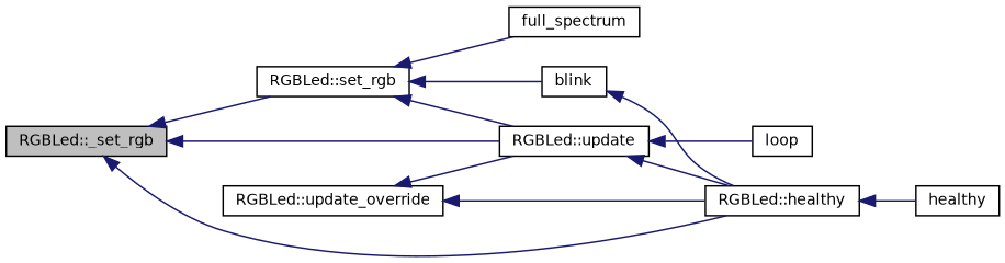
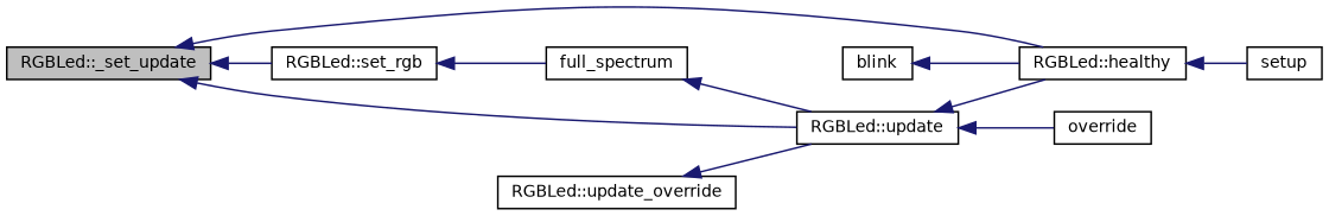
  digraph {
    rankdir=LR
    node [color=black fillcolor=white fontname=Helvetica fontsize=10 shape=record style=filled]
    edge [color=midnightblue dir=back fontname=Helvetica fontsize=10 labelfontname=Helvetica labelfontsize=10 style=solid]
-   n1 [fillcolor=grey75 fontcolor=black height=0.2 label="RGBLed::_set_rgb" width=0.4]
+   n1 [fillcolor=grey75 fontcolor=black height=0.2 label="RGBLed::_set_update" width=0.4]
    n2 [height=0.2 label="RGBLed::healthy" width=0.4]
    n3 [height=0.2 label="RGBLed::set_rgb" width=0.4]
    n4 [height=0.2 label="RGBLed::update" width=0.4]
-   n5 [height=0.2 label=healthy width=0.4]
+   n5 [height=0.2 label=setup width=0.4]
    n6 [height=0.2 label=full_spectrum width=0.4]
    n7 [height=0.2 label=blink width=0.4]
    n8 [height=0.2 label="RGBLed::update_override" width=0.4]
-   n9 [height=0.2 label=loop width=0.4]
+   n9 [height=0.2 label=override width=0.4]
    n1 -> n2
    n1 -> n3
    n1 -> n4
    n2 -> n5
-   n3 -> n4
+   n6 -> n4
    n3 -> n6
-   n3 -> n7
    n4 -> n2
    n4 -> n9
    n7 -> n2
-   n8 -> n2
    n8 -> n4
  }
